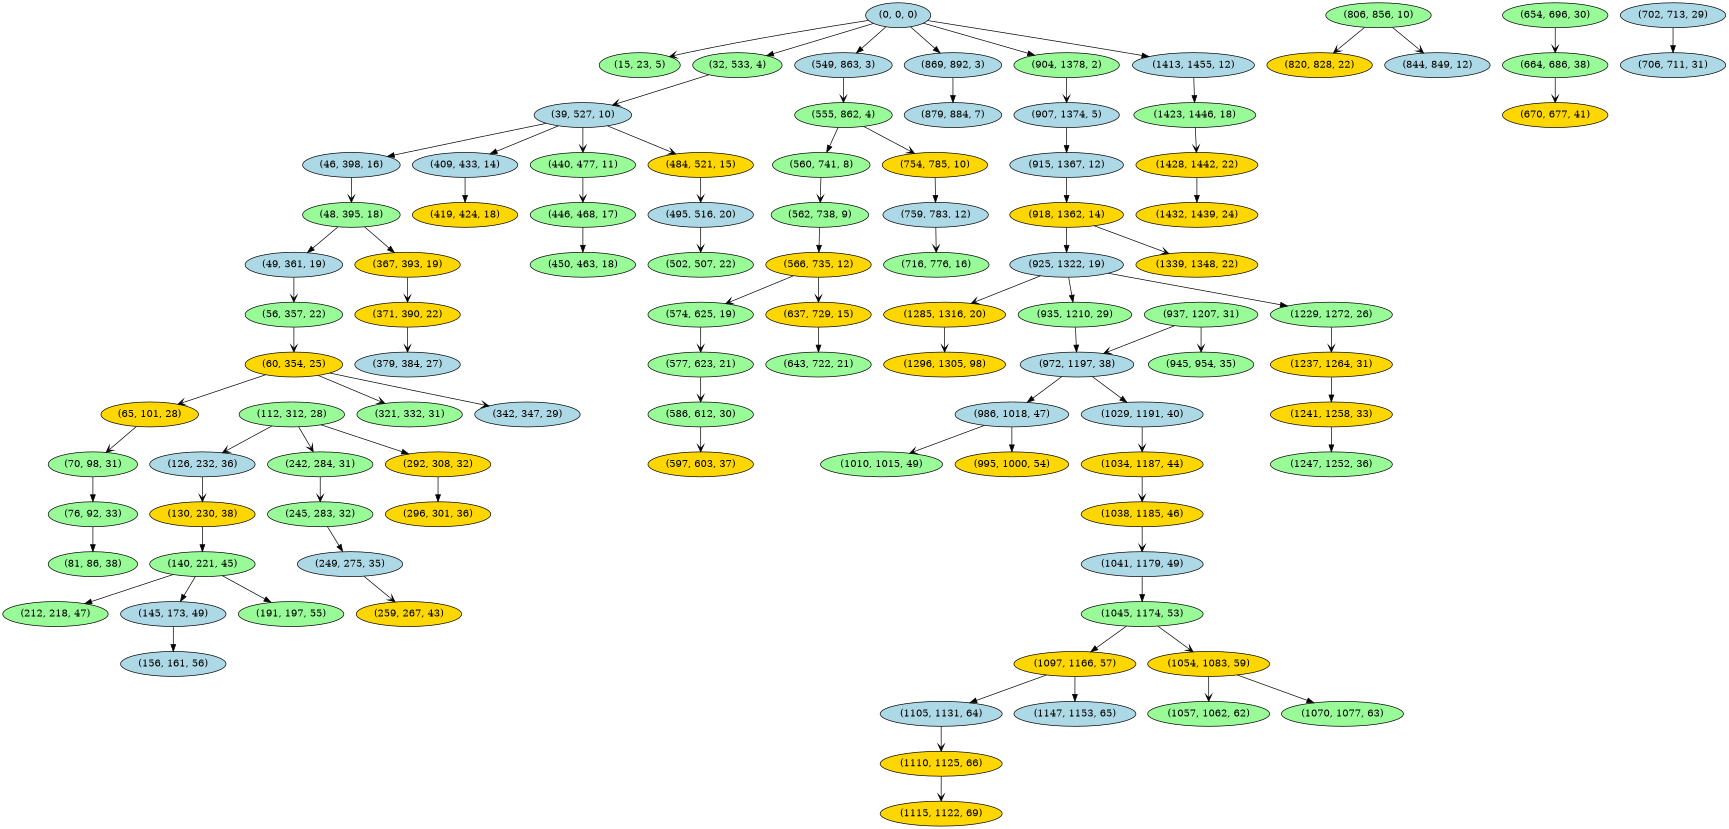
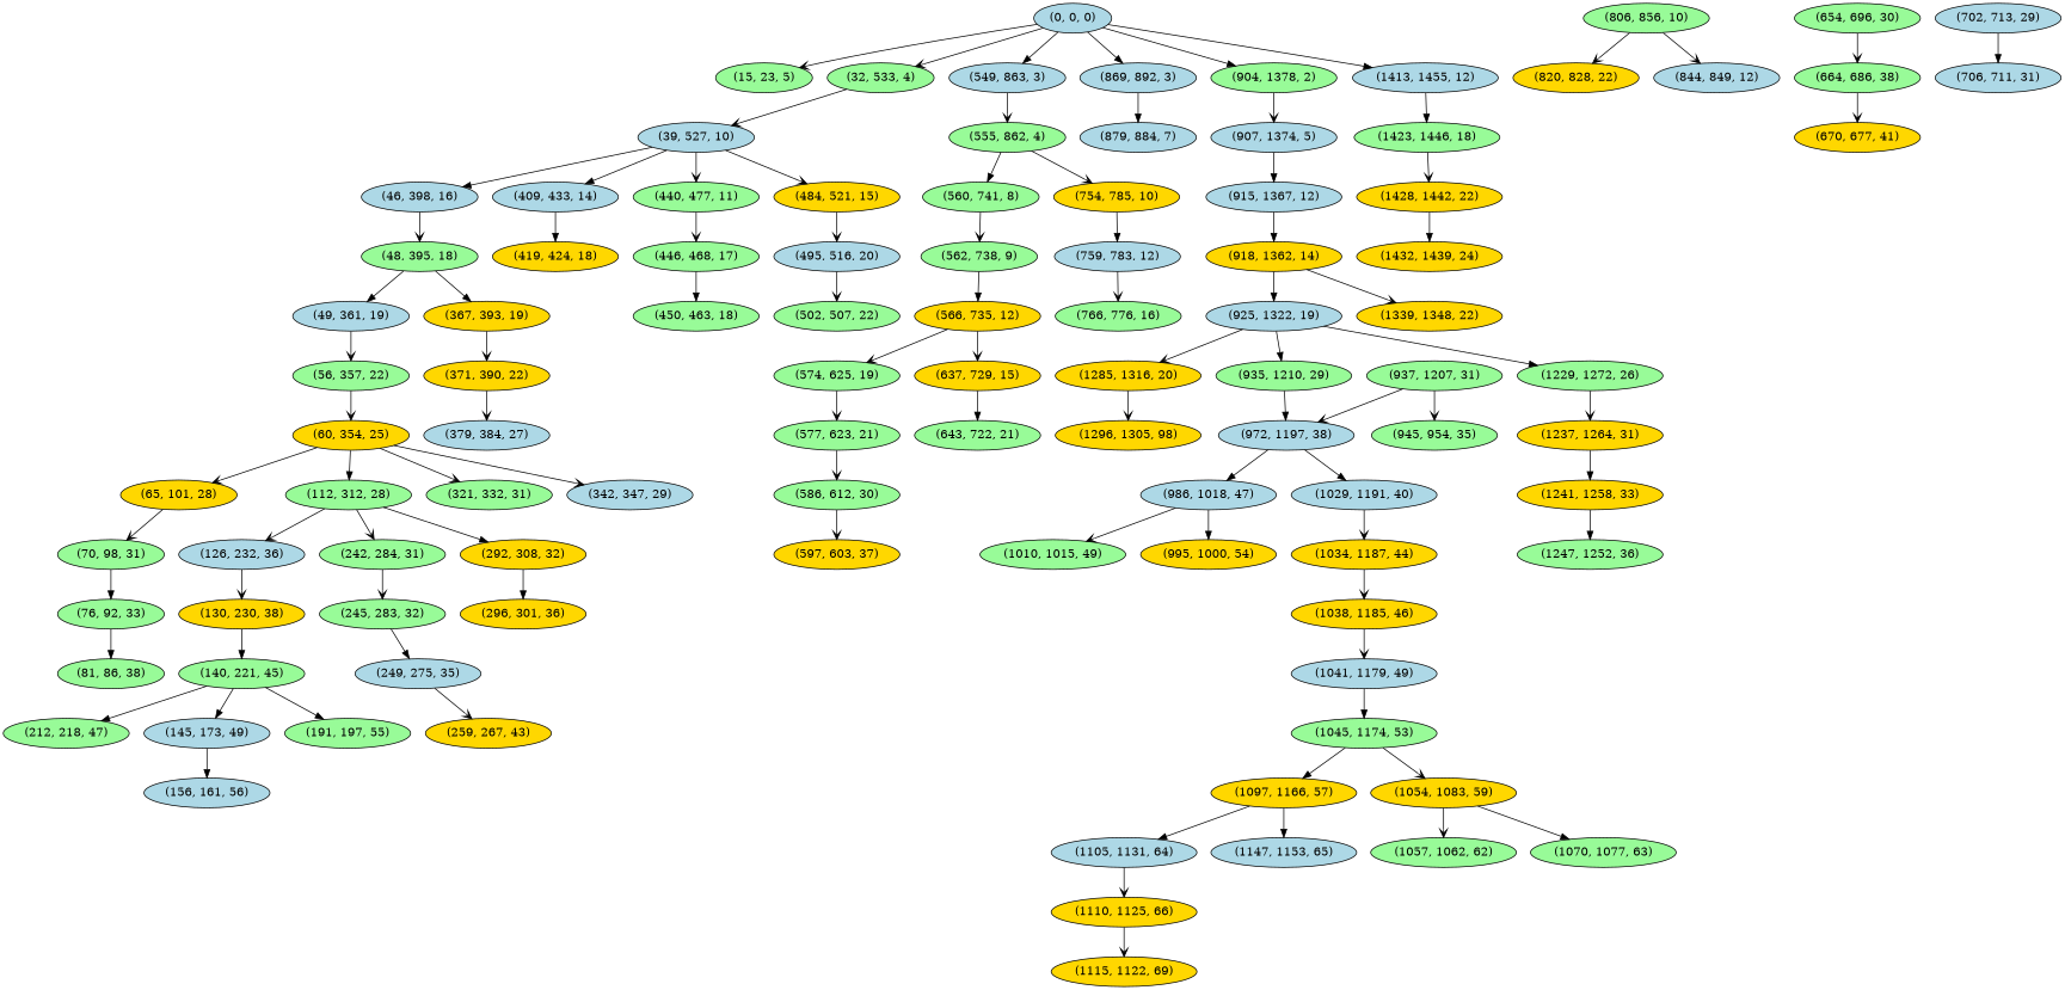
  digraph {
    node [fillcolor=palegreen style=filled]
    edge [arrowhead=vee]
    "(0, 0, 0)" [fillcolor=lightblue]
    "(15, 23, 5)"
    "(32, 533, 4)"
    "(549, 863, 3)" [fillcolor=lightblue]
    "(869, 892, 3)" [fillcolor=lightblue]
    "(904, 1378, 2)"
    "(1413, 1455, 12)" [fillcolor=lightblue]
    "(39, 527, 10)" [fillcolor=lightblue]
    "(555, 862, 4)"
    "(879, 884, 7)" [fillcolor=lightblue]
    "(907, 1374, 5)" [fillcolor=lightblue]
    "(1423, 1446, 18)"
    "(46, 398, 16)" [fillcolor=lightblue]
    "(409, 433, 14)" [fillcolor=lightblue]
    "(440, 477, 11)"
    "(484, 521, 15)" [fillcolor=gold]
    "(48, 395, 18)"
    "(419, 424, 18)" [fillcolor=gold]
    "(446, 468, 17)"
    "(495, 516, 20)" [fillcolor=lightblue]
    "(49, 361, 19)" [fillcolor=lightblue]
    "(367, 393, 19)" [fillcolor=gold]
    "(56, 357, 22)"
    "(371, 390, 22)" [fillcolor=gold]
    "(60, 354, 25)" [fillcolor=gold]
    "(65, 101, 28)" [fillcolor=gold]
    "(112, 312, 28)"
    "(321, 332, 31)"
    "(342, 347, 29)" [fillcolor=lightblue]
    "(70, 98, 31)"
    "(126, 232, 36)" [fillcolor=lightblue]
    "(242, 284, 31)"
    "(292, 308, 32)" [fillcolor=gold]
    "(76, 92, 33)"
    "(81, 86, 38)"
    "(130, 230, 38)" [fillcolor=gold]
    "(245, 283, 32)"
    "(296, 301, 36)" [fillcolor=gold]
    "(140, 221, 45)"
    "(145, 173, 49)" [fillcolor=lightblue]
    "(191, 197, 55)"
    "(212, 218, 47)"
    "(156, 161, 56)" [fillcolor=lightblue]
    "(249, 275, 35)" [fillcolor=lightblue]
    "(259, 267, 43)" [fillcolor=gold]
    "(379, 384, 27)" [fillcolor=lightblue]
    "(450, 463, 18)"
    "(502, 507, 22)"
    "(560, 741, 8)"
    "(754, 785, 10)" [fillcolor=gold]
    "(562, 738, 9)"
    "(759, 783, 12)" [fillcolor=lightblue]
    "(820, 828, 22)" [fillcolor=gold]
    "(806, 856, 10)"
    "(844, 849, 12)" [fillcolor=lightblue]
    "(566, 735, 12)" [fillcolor=gold]
    "(574, 625, 19)"
    "(637, 729, 15)" [fillcolor=gold]
    "(577, 623, 21)"
    "(643, 722, 21)"
    "(586, 612, 30)"
    "(597, 603, 37)" [fillcolor=gold]
    "(654, 696, 30)"
    "(664, 686, 38)"
    "(702, 713, 29)" [fillcolor=lightblue]
    "(706, 711, 31)" [fillcolor=lightblue]
    "(670, 677, 41)" [fillcolor=gold]
-   "(766, 776, 16)" [label="(716, 776, 16)"]
+   "(766, 776, 16)"
    "(915, 1367, 12)" [fillcolor=lightblue]
    "(918, 1362, 14)" [fillcolor=gold]
    "(925, 1322, 19)" [fillcolor=lightblue]
    "(1339, 1348, 22)" [fillcolor=gold]
    "(935, 1210, 29)"
    "(1229, 1272, 26)"
    "(1285, 1316, 20)" [fillcolor=gold]
    "(972, 1197, 38)" [fillcolor=lightblue]
    "(1237, 1264, 31)" [fillcolor=gold]
    n78 [fillcolor=gold label="(1296, 1305, 98)"]
    "(937, 1207, 31)"
    "(945, 954, 35)"
    "(986, 1018, 47)" [fillcolor=lightblue]
    "(1029, 1191, 40)" [fillcolor=lightblue]
    "(995, 1000, 54)" [fillcolor=gold]
    "(1010, 1015, 49)"
    "(1034, 1187, 44)" [fillcolor=gold]
    "(1038, 1185, 46)" [fillcolor=gold]
    "(1041, 1179, 49)" [fillcolor=lightblue]
    "(1045, 1174, 53)"
    "(1054, 1083, 59)" [fillcolor=gold]
    "(1097, 1166, 57)" [fillcolor=gold]
    "(1057, 1062, 62)"
    "(1070, 1077, 63)"
    "(1105, 1131, 64)" [fillcolor=lightblue]
    "(1147, 1153, 65)" [fillcolor=lightblue]
    "(1110, 1125, 66)" [fillcolor=gold]
    "(1115, 1122, 69)" [fillcolor=gold]
    "(1241, 1258, 33)" [fillcolor=gold]
    "(1247, 1252, 36)"
    "(1428, 1442, 22)" [fillcolor=gold]
    "(1432, 1439, 24)" [fillcolor=gold]
    "(0, 0, 0)" -> "(15, 23, 5)"
-   "(0, 0, 0)" -> "(32, 533, 4)" [arrowhead=normal]
+   "(0, 0, 0)" -> "(32, 533, 4)"
    "(0, 0, 0)" -> "(549, 863, 3)" [arrowhead=normal]
    "(0, 0, 0)" -> "(869, 892, 3)" [arrowhead=normal]
    "(0, 0, 0)" -> "(904, 1378, 2)" [arrowhead=normal]
    "(0, 0, 0)" -> "(1413, 1455, 12)" [arrowhead=normal]
    "(32, 533, 4)" -> "(39, 527, 10)"
    "(549, 863, 3)" -> "(555, 862, 4)"
    "(869, 892, 3)" -> "(879, 884, 7)" [arrowhead=normal]
    "(904, 1378, 2)" -> "(907, 1374, 5)"
    "(1413, 1455, 12)" -> "(1423, 1446, 18)" [arrowhead=normal]
    "(39, 527, 10)" -> "(46, 398, 16)" [arrowhead=normal]
    "(39, 527, 10)" -> "(409, 433, 14)" [arrowhead=normal]
    "(39, 527, 10)" -> "(440, 477, 11)"
    "(39, 527, 10)" -> "(484, 521, 15)"
    "(555, 862, 4)" -> "(560, 741, 8)" [arrowhead=normal]
    "(555, 862, 4)" -> "(754, 785, 10)"
    "(907, 1374, 5)" -> "(915, 1367, 12)" [arrowhead=normal]
    "(1423, 1446, 18)" -> "(1428, 1442, 22)"
    "(46, 398, 16)" -> "(48, 395, 18)"
    "(409, 433, 14)" -> "(419, 424, 18)" [arrowhead=normal]
    "(440, 477, 11)" -> "(446, 468, 17)"
    "(484, 521, 15)" -> "(495, 516, 20)"
    "(48, 395, 18)" -> "(49, 361, 19)" [arrowhead=normal]
    "(48, 395, 18)" -> "(367, 393, 19)" [arrowhead=normal]
    "(446, 468, 17)" -> "(450, 463, 18)" [arrowhead=normal]
    "(495, 516, 20)" -> "(502, 507, 22)"
    "(49, 361, 19)" -> "(56, 357, 22)"
    "(367, 393, 19)" -> "(371, 390, 22)"
    "(56, 357, 22)" -> "(60, 354, 25)"
    "(371, 390, 22)" -> "(379, 384, 27)"
    "(60, 354, 25)" -> "(65, 101, 28)"
+   "(60, 354, 25)" -> "(112, 312, 28)" [arrowhead=normal]
    "(60, 354, 25)" -> "(321, 332, 31)"
    "(60, 354, 25)" -> "(342, 347, 29)"
    "(65, 101, 28)" -> "(70, 98, 31)"
    "(112, 312, 28)" -> "(126, 232, 36)"
    "(112, 312, 28)" -> "(242, 284, 31)"
    "(112, 312, 28)" -> "(292, 308, 32)" [arrowhead=normal]
    "(70, 98, 31)" -> "(76, 92, 33)" [arrowhead=normal]
    "(126, 232, 36)" -> "(130, 230, 38)"
    "(242, 284, 31)" -> "(245, 283, 32)"
    "(292, 308, 32)" -> "(296, 301, 36)" [arrowhead=normal]
    "(76, 92, 33)" -> "(81, 86, 38)" [arrowhead=normal]
    "(130, 230, 38)" -> "(140, 221, 45)" [arrowhead=normal]
    "(245, 283, 32)" -> "(249, 275, 35)" [arrowhead=normal]
    "(140, 221, 45)" -> "(145, 173, 49)" [arrowhead=normal]
    "(140, 221, 45)" -> "(191, 197, 55)" [arrowhead=normal]
    "(140, 221, 45)" -> "(212, 218, 47)" [arrowhead=normal]
    "(145, 173, 49)" -> "(156, 161, 56)" [arrowhead=normal]
    "(249, 275, 35)" -> "(259, 267, 43)"
    "(560, 741, 8)" -> "(562, 738, 9)"
    "(754, 785, 10)" -> "(759, 783, 12)" [arrowhead=normal]
    "(562, 738, 9)" -> "(566, 735, 12)" [arrowhead=normal]
    "(759, 783, 12)" -> "(766, 776, 16)"
    "(806, 856, 10)" -> "(820, 828, 22)"
    "(806, 856, 10)" -> "(844, 849, 12)"
    "(566, 735, 12)" -> "(574, 625, 19)"
    "(566, 735, 12)" -> "(637, 729, 15)"
    "(574, 625, 19)" -> "(577, 623, 21)"
    "(637, 729, 15)" -> "(643, 722, 21)" [arrowhead=normal]
    "(577, 623, 21)" -> "(586, 612, 30)"
    "(586, 612, 30)" -> "(597, 603, 37)"
    "(654, 696, 30)" -> "(664, 686, 38)"
    "(664, 686, 38)" -> "(670, 677, 41)"
    "(702, 713, 29)" -> "(706, 711, 31)" [arrowhead=normal]
    "(915, 1367, 12)" -> "(918, 1362, 14)" [arrowhead=normal]
    "(918, 1362, 14)" -> "(925, 1322, 19)" [arrowhead=normal]
    "(918, 1362, 14)" -> "(1339, 1348, 22)"
    "(925, 1322, 19)" -> "(935, 1210, 29)" [arrowhead=normal]
    "(925, 1322, 19)" -> "(1229, 1272, 26)" [arrowhead=normal]
    "(925, 1322, 19)" -> "(1285, 1316, 20)"
    "(935, 1210, 29)" -> "(972, 1197, 38)" [arrowhead=normal]
    "(1229, 1272, 26)" -> "(1237, 1264, 31)"
    "(1285, 1316, 20)" -> n78
    "(972, 1197, 38)" -> "(986, 1018, 47)" [arrowhead=normal]
    "(972, 1197, 38)" -> "(1029, 1191, 40)" [arrowhead=normal]
    "(1237, 1264, 31)" -> "(1241, 1258, 33)" [arrowhead=normal]
    "(937, 1207, 31)" -> "(972, 1197, 38)"
    "(937, 1207, 31)" -> "(945, 954, 35)"
    "(986, 1018, 47)" -> "(995, 1000, 54)" [arrowhead=normal]
    "(986, 1018, 47)" -> "(1010, 1015, 49)"
    "(1029, 1191, 40)" -> "(1034, 1187, 44)"
    "(1034, 1187, 44)" -> "(1038, 1185, 46)"
    "(1038, 1185, 46)" -> "(1041, 1179, 49)"
    "(1041, 1179, 49)" -> "(1045, 1174, 53)" [arrowhead=normal]
    "(1045, 1174, 53)" -> "(1054, 1083, 59)"
    "(1045, 1174, 53)" -> "(1097, 1166, 57)" [arrowhead=normal]
    "(1054, 1083, 59)" -> "(1057, 1062, 62)"
    "(1054, 1083, 59)" -> "(1070, 1077, 63)" [arrowhead=normal]
    "(1097, 1166, 57)" -> "(1105, 1131, 64)" [arrowhead=normal]
    "(1097, 1166, 57)" -> "(1147, 1153, 65)" [arrowhead=normal]
    "(1105, 1131, 64)" -> "(1110, 1125, 66)"
    "(1110, 1125, 66)" -> "(1115, 1122, 69)"
    "(1241, 1258, 33)" -> "(1247, 1252, 36)" [arrowhead=normal]
    "(1428, 1442, 22)" -> "(1432, 1439, 24)" [arrowhead=normal]
  }
